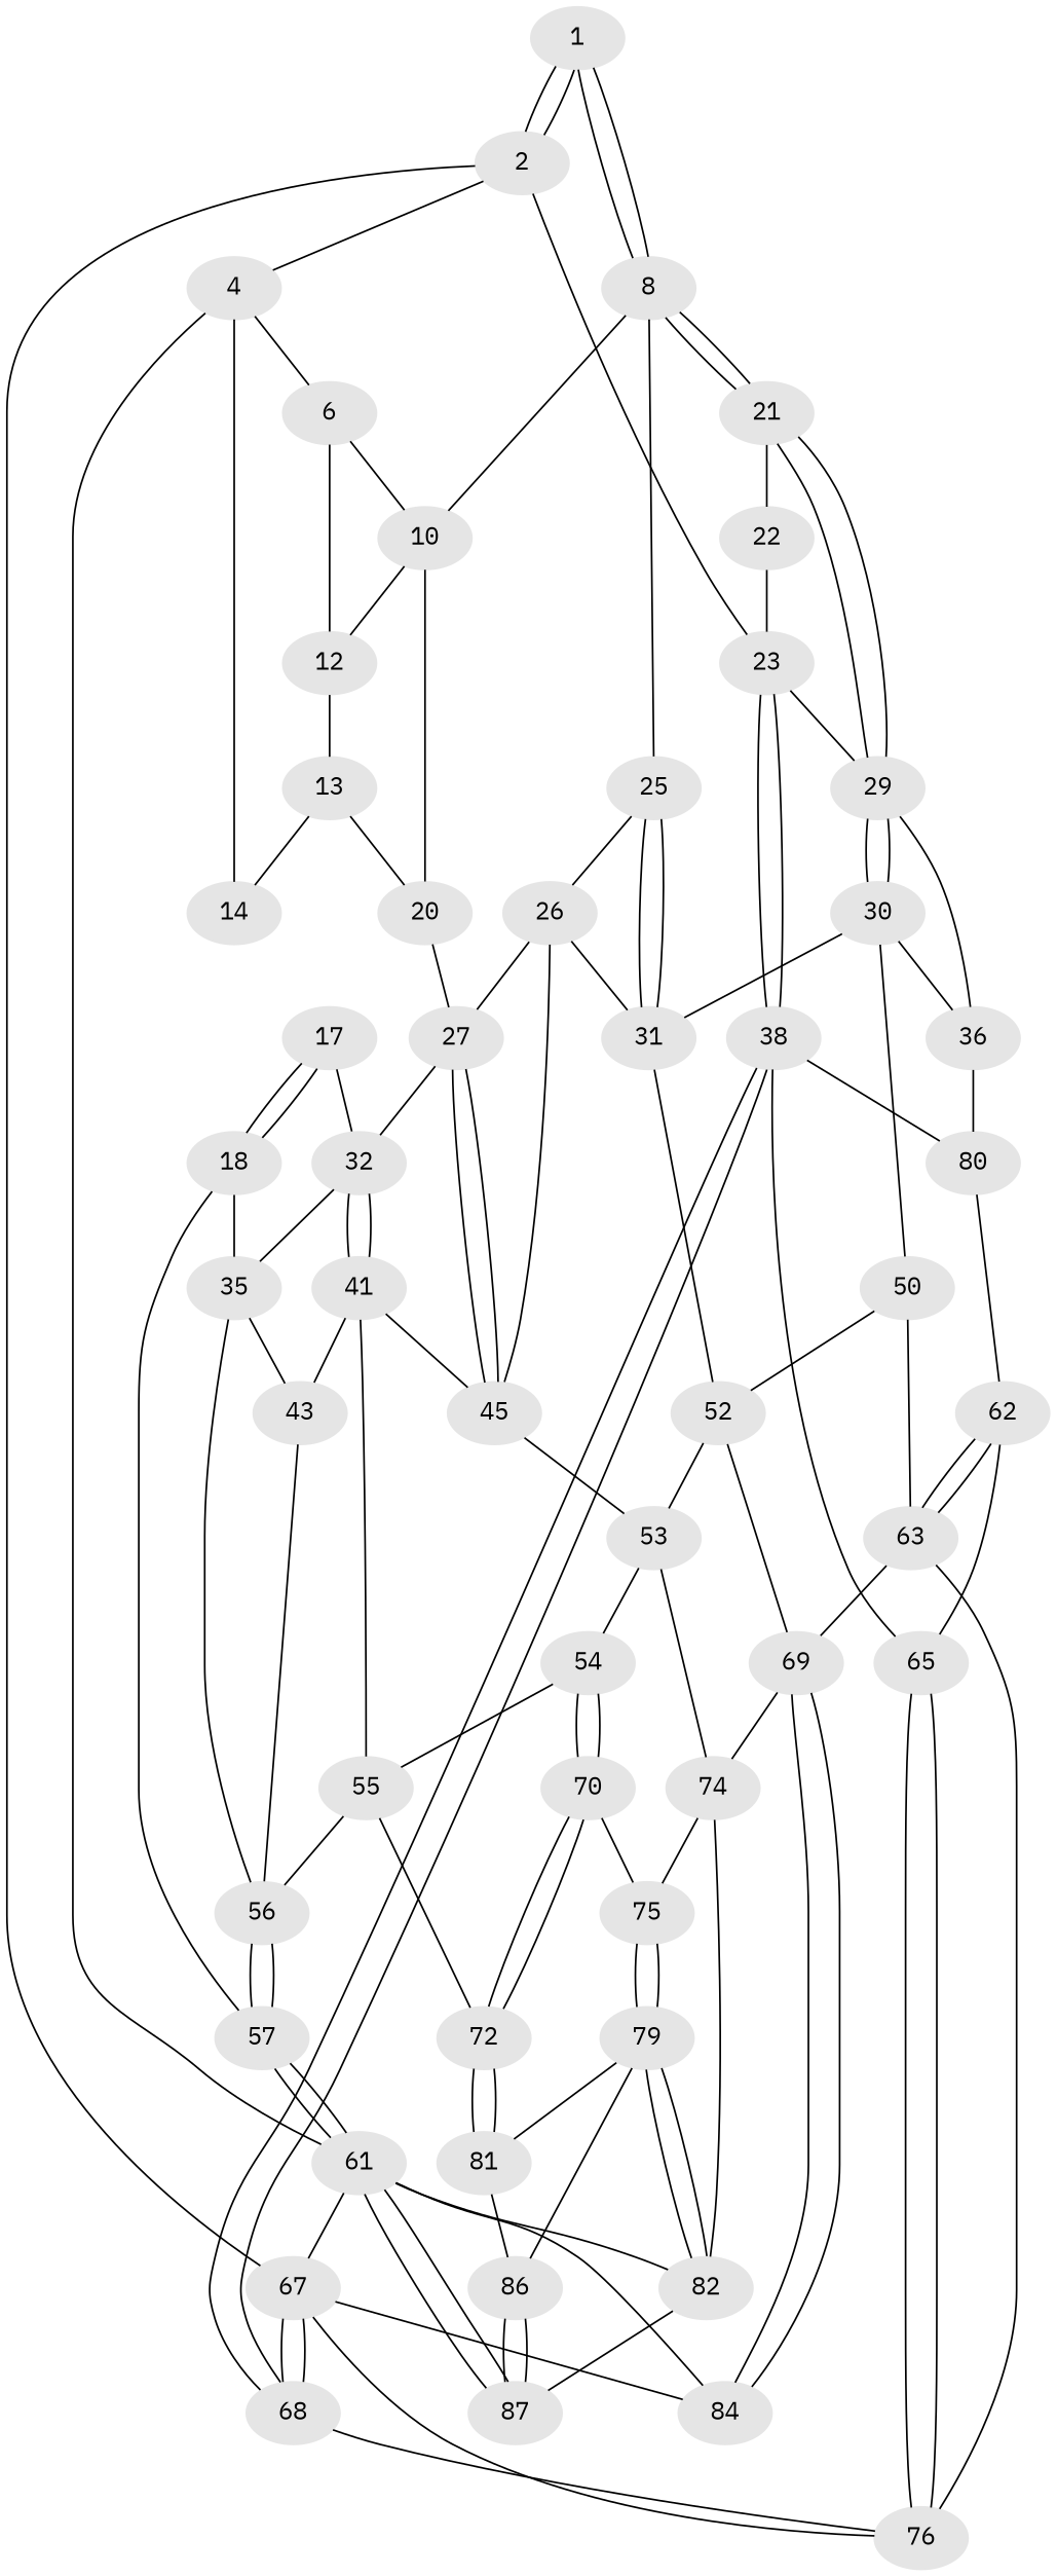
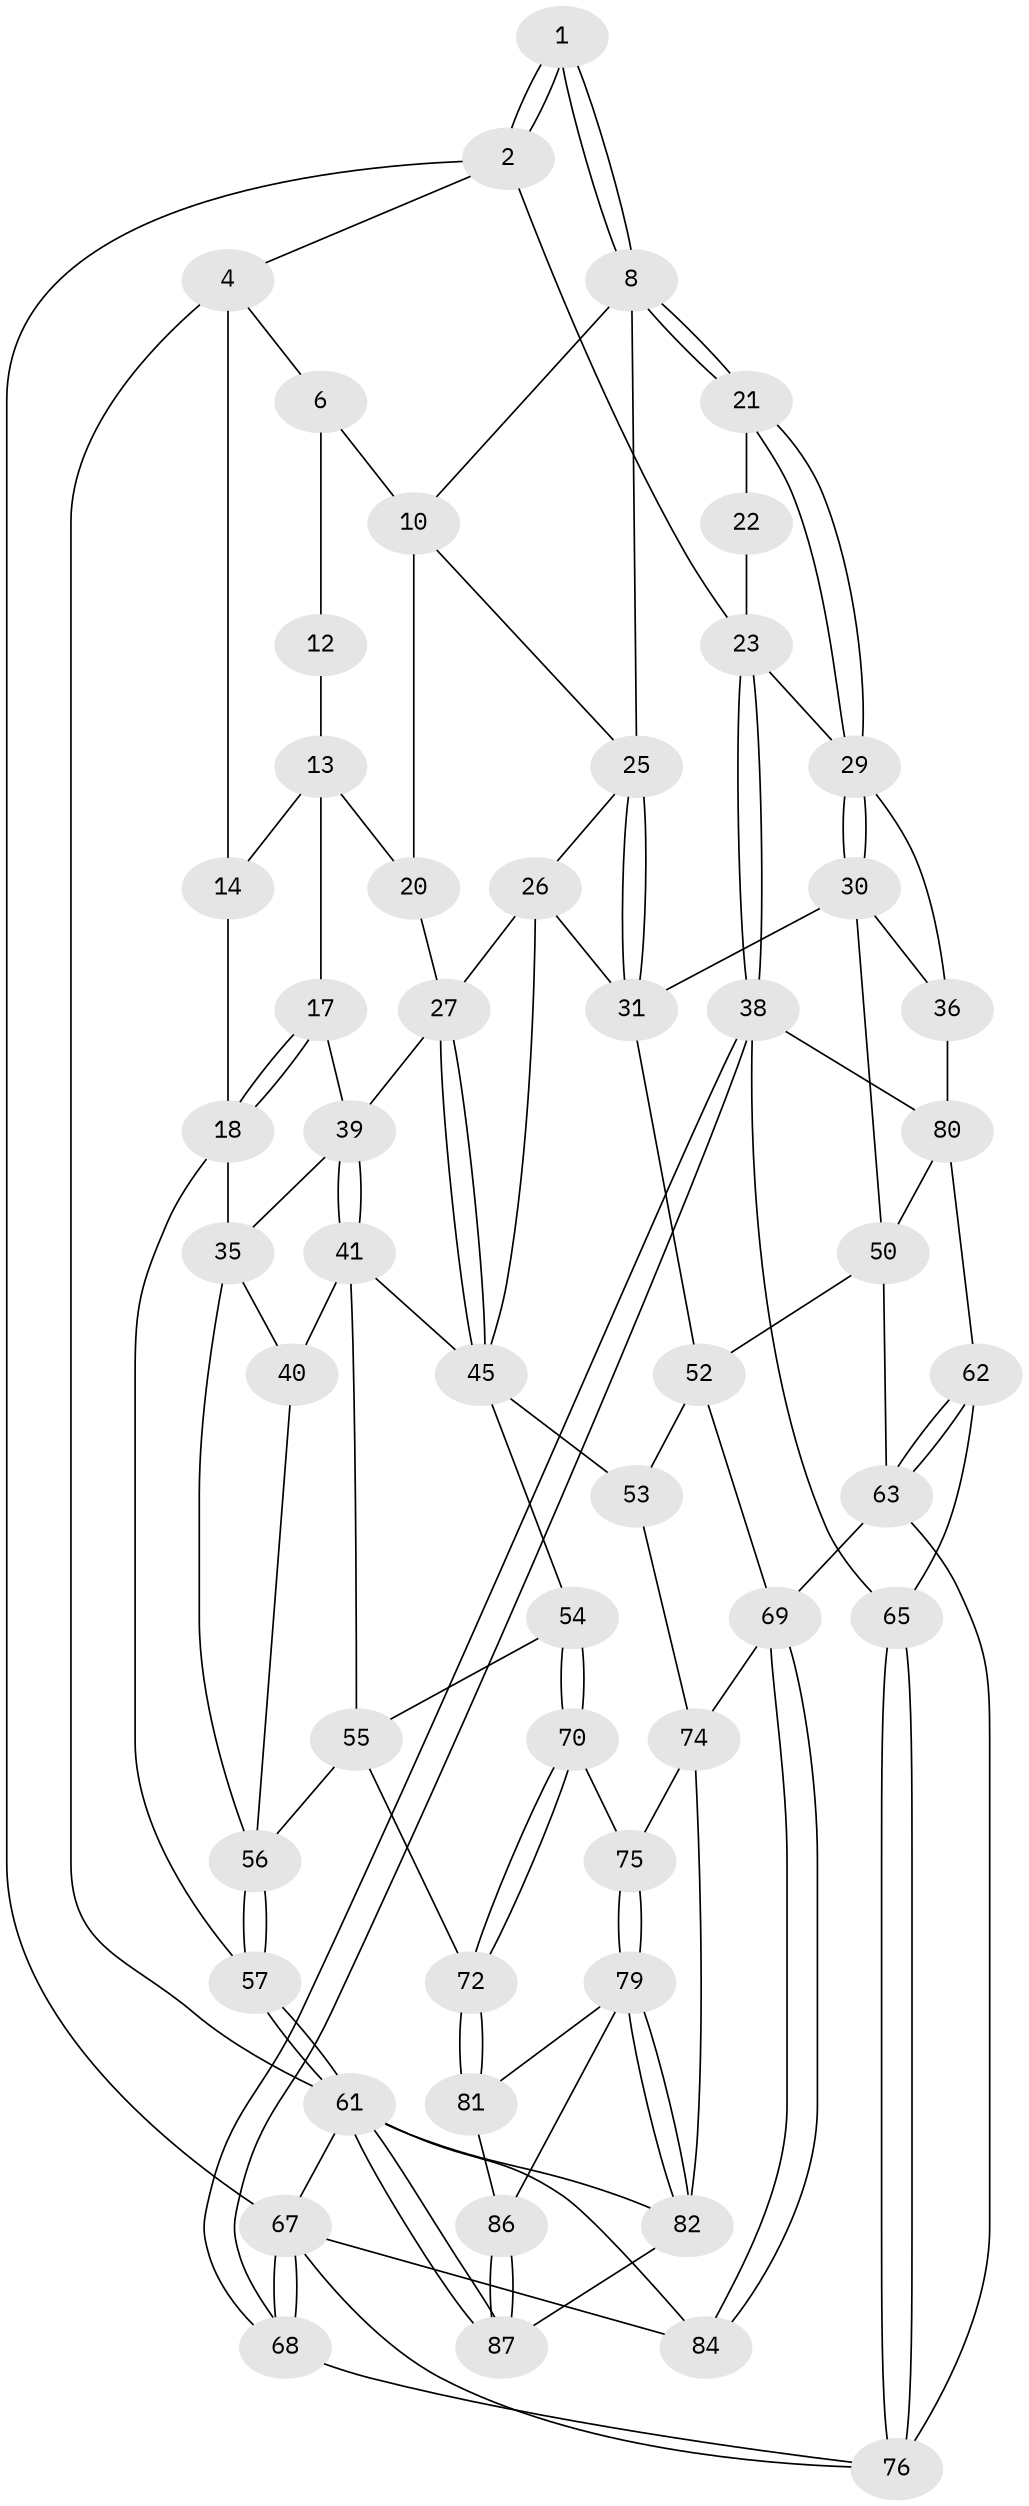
  graph {
    fontname="IBM Plex Mono"
    node [color=gray90 fontname="IBM Plex Mono" style=filled]
    edge [fontname="IBM Plex Mono"]
    2 [super="+3"]
    1
    8 [super="+9"]
    4 [super="+5"]
    23 [super="+24"]
    67 [super="+83"]
    10 [super="+11"]
    21
    25
    6 [super="+7"]
    14 [super="+15"]
    61 [super="+88"]
    29 [super="+34"]
    38 [super="+39"]
    68
    84
    76 [super="+77"]
    12
    18 [super="+19"]
    82 [super="+89"]
    87 [super="+91"]
    20
    13 [super="+16"]
    22
    26 [super="+46"]
    31 [super="+48"]
    27 [super="+28"]
    17
-   32 [super="+33"]
+   32 [super="+33" label=39]
    35 [super="+44"]
    57
    41 [super="+42"]
-   43
+   43 [label=40]
    56 [super="+60"]
    45 [super="+47"]
    30 [super="+37"]
    36
    n38 [label=80 super="+49"]
    65
    52 [super="+58"]
    53 [super="+59"]
    50 [super="+51"]
    63 [super="+64"]
    69 [super="+70"]
    55 [super="+66"]
    62
    72 [super="+73"]
    54
    74 [super="+78"]
    n50 [label=70]
    75
    81 [super="+85"]
    79 [super="+80"]
    86 [super="+90"]
    2 -- 4
    2 -- 23
    2 -- 67
    1 -- 2
    1 -- 2
    1 -- 8
    1 -- 8
    8 -- 10
    8 -- 21
    8 -- 21
    8 -- 25
    4 -- 6
    4 -- 14 [weight=2]
    4 -- 61
    23 -- 29
    23 -- 38
    23 -- 38
    67 -- 68
    67 -- 68
    67 -- 84
    67 -- 76
-   10 -- 12
+   10 -- 25
    10 -- 20
    21 -- 29
    21 -- 29
    21 -- 22
    25 -- 26
    25 -- 31
    25 -- 31
    6 -- 10
    6 -- 12
+   14 -- 18
    61 -- 67
    61 -- 84
    61 -- 82
    61 -- 87
    61 -- 87
    29 -- 30
    29 -- 30
    29 -- 36
    38 -- 68
    38 -- 68
    38 -- n38
    38 -- 65
    68 -- 76
    12 -- 13
    18 -- 35
    18 -- 57
    82 -- 87
    20 -- 27
    13 -- 14
    13 -- 20
+   13 -- 17
    22 -- 23
    26 -- 31
    26 -- 27
    26 -- 45
    31 -- 52
    27 -- 32
    27 -- 45
    27 -- 45
    17 -- 18
    17 -- 18
    17 -- 32
    32 -- 35
    32 -- 41
    32 -- 41
    35 -- 43
    35 -- 56
    57 -- 61
    57 -- 61
    41 -- 43
    41 -- 45
    41 -- 55
    43 -- 56
    56 -- 57
    56 -- 57
    45 -- 53
    30 -- 31
    30 -- 36
    30 -- 50
    36 -- n38
+   n38 -- 50
    n38 -- 62
    65 -- 76
    65 -- 76
    52 -- 53
    52 -- 69
-   53 -- 54
+   45 -- 54
    53 -- 74
    50 -- 52
    50 -- 63
    63 -- 76
    63 -- 69
    69 -- 84
    69 -- 84
    69 -- 74
    55 -- 56
    55 -- 72
    62 -- 65
    62 -- 63
    62 -- 63
    72 -- 81 [weight=2]
    72 -- 81
    54 -- 55
    54 -- n50
    54 -- n50
    74 -- 82
    74 -- 75
    n50 -- 72
    n50 -- 72
    n50 -- 75
    75 -- 79
    75 -- 79
    81 -- 86
    79 -- 82
    79 -- 82
    79 -- 81
    79 -- 86
    86 -- 87 [weight=2]
    86 -- 87
  }
